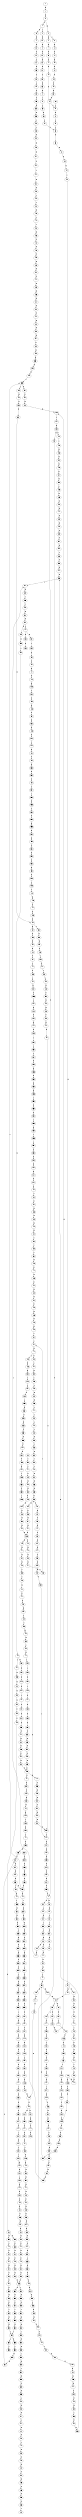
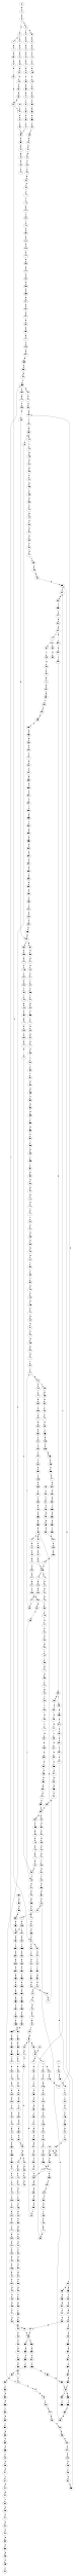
  strict digraph {
    fontname="Patrick Hand"
    node [fontname="Patrick Hand"]
    edge [fontname="Patrick Hand"]
    S0
    S1
    S2
    S3
    S4
    S5
    S6
    S7
    S8
    S9
    S10
    S11
    S12
    S13
    S14
    S15
    S16
    S17
    S18
    S19
    S20
    S21
    S22
    S23
    S24
    S25
    S26
    S27
    S28
    S29
    S30
    S31
    S38
    S33
    S34
    S35
    S36
    S37
    S32
    S39
    S40
    S41
    S42
    S43
    S44
    S45
    S46
    S47
    S48
    S49
    S50
    S51
    S52
    S53
    S54
    S55
    S56
    S57
    S58
    S59
    S60
    S61
    S62
    S63
    S64
    S65
    S66
    S67
    S68
    S69
    S70
    S71
    S72
    S73
    S74
    S75
    S76
    S77
    S78
    S79
    S80
-   S81
    S82
    S83
    S84
    S85
    S86
    S87
    S88
    S89
    S90
    S91
    S92
    S93
    S94
    S95
    S96
    S97
    S98
    S99
    S100
    S101
    S102
    S103
    S104
    S105
    S106
    S107
    S108
    S109
    S110
    S111
    S112
    S113
    S114
    S115
    S116
    S117
    S118
    S119
    S120
    S121
    S122
    S123
    S124
    S125
    S126
    S127
    S128
    S129
    S130
    S131
    S132
    S133
    S134
    S135
    S136
    S137
    S138
    n140 [label=S839]
    S140
    S141
    S142
    S143
    S144
    S145
    S146
    S147
    S148
    S149
    S150
    S151
    S152
    S153
    S154
    S155
    S156
    S157
    S158
    S159
    S160
    S161
    S162
    S163
    S164
    S165
    S166
    S167
    S168
    S169
    S170
    S171
    S172
    S173
    S174
    S175
    S176
    S177
    S178
    S179
    S180
    S181
    S182
    S183
    S184
    S185
    S186
    S187
    S188
    S189
    S190
    S191
    S193
    S194
    S195
    S196
    S197
    S198
    S199
    S200
    S201
    S202
    S203
    S192
    S204
    S205
    S206
    S207
    S208
    S209
    S210
    S211
    S212
    S214
    S215
    S216
    S217
    S218
    S219
    S220
    S221
    S222
    S223
    S224
    S213
    S225
    S226
    S227
    S228
    S229
    S230
    S231
    S232
    S233
    S234
    S235
    S236
    S237
    S238
    S239
    S240
    S241
    S242
    S243
    S244
    S245
    S246
    S247
    S248
    S249
    S250
    S251
    S252
    S253
    S254
    S255
    S256
    S257
    S258
    S259
    S260
    S261
    S262
    S263
    S264
    S265
    S266
    S267
    S268
    S269
    S270
    S271
    S272
    S273
    S274
    S275
    S276
    S277
    S278
    S279
    S280
    S281
    S282
    S283
    S284
    S285
    S286
    S287
    S288
    S289
    S290
    S291
    S292
    S293
    S294
    S295
    S296
    S297
    S298
    S299
    S300
    S301
    S302
    S303
    S304
    S305
    S306
    S307
    S308
    S309
    S310
    S311
    S312
    S313
    S314
    S315
    S316
    S317
    S318
    S319
    S320
    S321
    S322
    S323
    S324
    S325
    S326
    S327
    S328
    S329
    S330
    S331
    S332
    S333
    S334
    S335
    S336
    S337
    S338
    S339
    S340
    S341
    S342
    S343
    S344
    S345
    S346
    S347
    S348
    S349
    S350
    S351
    S352
    S353
    S354
    S355
    S356
    S357
    S358
    S359
    S360
    S361
    S362
    S363
    S364
    S365
    S366
    S367
    S368
    S369
    S370
    S371
    S372
    S373
    S374
    S375
    S376
    S377
    S378
    S379
    S380
    S381
    S382
    S383
    S384
    S385
    S386
    S387
    S388
    S389
    S390
    S391
    S392
    S393
    S394
    S395
    S396
    S398
    S399
    S400
    S401
    S402
    S403
    S404
    S397
    S405
    S406
    S407
    S408
    S409
    S410
    S411
    S412
    S413
    S414
    S415
    S416
    S417
    S418
    S419
    S420
    S421
    S422
    S423
    S424
    S425
    S426
    S427
    S428
    S429
    S430
    S431
    S432
    S433
    S434
    S435
    S436
    S437
    S438
    S439
    S440
    S441
    S442
    S443
    S444
    S445
    S446
    S447
    S448
    S449
    S450
    S451
    S452
    S453
    S454
    S455
    S456
    S457
    S458
    S459
    S460
    S461
    S462
    S463
    S464
    S465
    S466
    S467
    S468
    S469
    S470
    S471
    S472
    S473
    S474
    S475
    S476
    S477
    S478
    S479
    S480
    S481
    S482
    S483
    S484
    S485
    S486
    S487
    S488
    S489
    S490
    S491
    S492
    S493
    S494
    S495
    S496
    S497
    S498
    S499
    S500
    S501
    S502
    S503
    S504
    S505
    S506
    S507
    S508
    S509
    S510
    S511
    S512
    S513
    S514
    S515
    S516
    S517
    S518
    S519
    S520
    S521
    S522
    S523
    S524
    S525
    S526
    S527
    S528
    S529
    S530
    S531
    S532
    S533
    S534
    S535
    S536
    S537
    S538
    S539
    S540
    S541
    S542
    S543
    S544
    S545
    S546
    S547
    S548
    S549
    S550
    S551
    S552
    S553
    S554
    S555
    S556
    S557
    S558
    S559
    S560
    S561
    S562
    S563
    S564
    S566
    S567
    S568
    S569
    S570
    S571
    S573
    S574
    S575
    S576
    S577
    S572
    S578
    S579
    S580
    S581
    S582
    S583
    S584
    S585
    S586
    S587
    S588
    S589
    S590
    S591
    S592
    S593
    S594
    S595
    S596
    S597
    S598
    S599
    S600
    S601
    S602
    S603
    S604
    S605
    S606
    S607
    S608
    S609
    S610
    S611
    S612
    S613
    S614
    S615
    S616
    S617
    S618
    S619
    n620 [label=S920]
    S621
    S622
    S623
    S624
    S625
    S626
    S627
    S628
    S629
    S630
    S631
    S632
    S633
    S634
    S635
    S636
    S637
    S638
    S639
    S640
    S641
    S642
    S643
    S644
    S645
    S646
    S647
    S648
    S649
    S650
    S651
    S652
    S653
    S654
    S655
    S656
    S657
    S658
    S659
    S660
    S661
    S662
    S663
    S664
    S665
    S666
    S667
    S668
    S669
    S670
    S671
    S672
    S673
    S674
    S675
    S676
    S677
    S678
    S679
    S680
    S681
    S682
    S683
    S684
    S685
    S686
    S687
    S688
    S689
    S690
    S691
    S692
    S693
    S0 -> S1 [label=C]
    S1 -> S2 [label=G]
    S2 -> S3 [label=T]
    S2 -> S4 [label=C]
    S3 -> S5 [label=G]
    S3 -> S6 [label=A]
    S4 -> S7 [label=C]
    S4 -> S8 [label=A]
    S5 -> S9 [label=G]
    S6 -> S10 [label=G]
    S7 -> S11 [label=G]
    S8 -> S12 [label=G]
    S9 -> S13 [label=G]
    S10 -> S14 [label=C]
    S11 -> S15 [label=G]
    S12 -> S16 [label=C]
    S13 -> S17 [label=T]
    S14 -> S18 [label=C]
    S15 -> S19 [label=T]
    S16 -> S20 [label=C]
    S17 -> S21 [label=A]
    S18 -> S22 [label=G]
    S19 -> S23 [label=G]
    S20 -> S24 [label=G]
    S21 -> S25 [label=C]
    S22 -> S26 [label=C]
    S23 -> S27 [label=G]
    S24 -> S28 [label=G]
    S25 -> S29 [label=T]
    S26 -> S30 [label=T]
    S27 -> S31 [label=T]
    S27 -> S38 [label=A]
    S28 -> S33 [label=T]
    S29 -> S34 [label=A]
    S30 -> S35 [label=G]
    S31 -> S36 [label=G]
    S31 -> S37 [label=T]
    S38 -> S44 [label=G]
    S33 -> S39 [label=G]
    S34 -> S40 [label=T]
    S35 -> S41 [label=G]
    S36 -> S42 [label=G]
    S37 -> S43 [label=A]
    S32 -> S38 [label=A]
    S39 -> S27 [label=G]
    S40 -> S45 [label=T]
    S41 -> S46 [label=A]
    S42 -> S47 [label=A]
    S43 -> S48 [label=G]
    S44 -> S49 [label=A]
    S45 -> S50 [label=G]
    S46 -> S51 [label=A]
    S47 -> S52 [label=A]
    S48 -> S53 [label=A]
    S49 -> S54 [label=A]
    S50 -> S55 [label=G]
    S51 -> S56 [label=G]
    S52 -> S57 [label=C]
    S53 -> S58 [label=A]
    S54 -> S59 [label=C]
    S55 -> S60 [label=A]
    S56 -> S61 [label=A]
    S57 -> S62 [label=C]
    S58 -> S63 [label=G]
    S59 -> S64 [label=G]
    S60 -> S65 [label=A]
    S61 -> S54 [label=A]
    S62 -> S66 [label=T]
    S63 -> S67 [label=G]
    S64 -> S68 [label=G]
    S65 -> S69 [label=C]
-   S63 -> S70 [label=C]
+   S66 -> S70 [label=C]
    S67 -> S71 [label=G]
    S68 -> S72 [label=C]
    S69 -> S73 [label=G]
    S70 -> S74 [label=G]
    S71 -> S75 [label=G]
    S72 -> S76 [label=A]
    S73 -> S77 [label=G]
    S74 -> S78 [label=G]
    S75 -> S79 [label=T]
    S75 -> S80 [label=G]
-   S76 -> S81 [label=C]
    S77 -> S82 [label=T]
    S78 -> S83 [label=C]
    S79 -> S84 [label=C]
    S80 -> S85 [label=T]
-   S81 -> S86 [label=C]
-   S81 -> S87 [label=T]
    S82 -> S88 [label=A]
    S83 -> S89 [label=A]
    S84 -> S90 [label=T]
    S85 -> S91 [label=C]
    S86 -> S92 [label=G]
    S87 -> S93 [label=G]
    S88 -> S94 [label=C]
    S89 -> S95 [label=C]
    S90 -> S96 [label=C]
    S91 -> S97 [label=C]
    S92 -> S98 [label=A]
    S92 -> S99 [label=G]
    S93 -> S100 [label=G]
    S94 -> S101 [label=G]
    S95 -> S102 [label=G]
    S95 -> S103 [label=C]
    S96 -> S104 [label=T]
    S97 -> S105 [label=G]
    S98 -> S106 [label=G]
    S98 -> S107 [label=A]
    S99 -> S108 [label=G]
    S100 -> S109 [label=G]
    S101 -> S110 [label=A]
    S102 -> S111 [label=C]
    S103 -> S92 [label=G]
    S104 -> S112 [label=C]
    S105 -> S113 [label=C]
    S105 -> S114 [label=T]
    S106 -> S115 [label=T]
    S107 -> S116 [label=T]
    S108 -> S117 [label=A]
    S109 -> S118 [label=A]
    S110 -> S119 [label=A]
    S111 -> S120 [label=G]
    S112 -> S121 [label=G]
    S113 -> S122 [label=C]
    S114 -> S123 [label=C]
    S115 -> S124 [label=C]
    S116 -> S125 [label=G]
    S117 -> S126 [label=A]
    S118 -> S127 [label=A]
    S119 -> S128 [label=G]
    S120 -> S129 [label=C]
    S121 -> S130 [label=T]
    S122 -> S131 [label=G]
    S123 -> S132 [label=G]
    S124 -> S133 [label=C]
    S125 -> S134 [label=T]
    S126 -> S135 [label=T]
    S127 -> S136 [label=C]
    S128 -> S137 [label=A]
    S129 -> S138 [label=G]
    S130 -> n140 [label=G]
    S131 -> S140 [label=G]
    S132 -> S141 [label=G]
    S133 -> S142 [label=A]
    S134 -> S143 [label=A]
    S135 -> S144 [label=T]
    S136 -> S145 [label=T]
    S137 -> S146 [label=A]
    S138 -> S147 [label=C]
    S138 -> S148 [label=G]
    n140 -> S149 [label=G]
    S140 -> S150 [label=A]
    S141 -> S151 [label=A]
    S142 -> S152 [label=G]
    S143 -> S153 [label=G]
    S144 -> S154 [label=G]
    S145 -> S155 [label=G]
    S146 -> S156 [label=G]
    S147 -> S157 [label=G]
    S148 -> S158 [label=C]
    S149 -> S159 [label=T]
    S150 -> S160 [label=A]
    S151 -> S161 [label=A]
    S152 -> S162 [label=T]
    S152 -> S163 [label=C]
    S153 -> S164 [label=T]
    S154 -> S165 [label=A]
    S155 -> S166 [label=G]
    S156 -> S167 [label=T]
    S157 -> S168 [label=T]
    S158 -> S169 [label=T]
    S159 -> S170 [label=A]
    S160 -> S171 [label=C]
    S161 -> S172 [label=C]
    S162 -> S173 [label=A]
    S163 -> S174 [label=T]
    S164 -> S175 [label=T]
    S165 -> S176 [label=A]
    S166 -> S177 [label=A]
    S167 -> S178 [label=G]
    S168 -> S179 [label=C]
    S169 -> S180 [label=G]
    S170 -> S181 [label=C]
    S171 -> S182 [label=T]
    S172 -> S183 [label=A]
    S172 -> S184 [label=T]
    S173 -> S185 [label=G]
    S174 -> S186 [label=T]
    S175 -> S187 [label=T]
    S176 -> S188 [label=C]
    S177 -> S189 [label=C]
    S178 -> S190 [label=T]
    S179 -> S191 [label=G]
    S181 -> S193 [label=C]
    S182 -> S194 [label=G]
    S183 -> S195 [label=G]
    S184 -> S196 [label=A]
    S185 -> S197 [label=G]
    S186 -> S198 [label=C]
    S187 -> S199 [label=C]
    S188 -> S200 [label=C]
    S189 -> S201 [label=C]
    S190 -> S202 [label=C]
    S191 -> S203 [label=A]
    S193 -> S205 [label=G]
    S194 -> S206 [label=C]
    S195 -> S207 [label=G]
    S196 -> S208 [label=C]
    S197 -> S209 [label=G]
    S198 -> S210 [label=A]
    S199 -> S211 [label=A]
    S200 -> S212 [label=C]
    S202 -> S214 [label=C]
    S203 -> S215 [label=C]
    S192 -> S204 [label=A]
    S204 -> S216 [label=A]
    S205 -> S217 [label=G]
    S206 -> S218 [label=A]
    S207 -> S219 [label=A]
    S208 -> S220 [label=A]
    S209 -> S221 [label=T]
    S210 -> S222 [label=C]
    S211 -> S223 [label=C]
    S212 -> S224 [label=G]
    S214 -> S226 [label=T]
    S215 -> S227 [label=G]
    S216 -> S228 [label=T]
    S217 -> S229 [label=T]
    S218 -> S230 [label=A]
    S219 -> S231 [label=A]
    S220 -> S232 [label=A]
    S221 -> S233 [label=C]
    S222 -> S234 [label=G]
    S223 -> S235 [label=T]
    S224 -> S236 [label=T]
    S213 -> S201 [label=C]
    S213 -> S225 [label=G]
    S225 -> S237 [label=T]
    S226 -> S238 [label=G]
    S227 -> S239 [label=C]
    S228 -> S240 [label=G]
    S229 -> S241 [label=G]
    S230 -> S242 [label=C]
    S231 -> S243 [label=T]
    S232 -> S244 [label=C]
    S233 -> S245 [label=A]
    S234 -> S246 [label=C]
    S235 -> S247 [label=C]
    S236 -> S248 [label=C]
    S237 -> S249 [label=C]
    S238 -> S250 [label=G]
    S239 -> S251 [label=G]
    S240 -> S252 [label=G]
    S241 -> S253 [label=G]
    S242 -> S254 [label=C]
    S243 -> S255 [label=A]
    S244 -> S256 [label=G]
    S245 -> S257 [label=C]
    S246 -> S258 [label=C]
    S247 -> S259 [label=C]
    S248 -> S260 [label=T]
    S249 -> S260 [label=T]
    S250 -> S261 [label=C]
    S251 -> S262 [label=C]
    S252 -> S263 [label=G]
    S253 -> S31 [label=T]
    S254 -> S264 [label=A]
    S255 -> S265 [label=G]
    S256 -> S266 [label=A]
    S257 -> S267 [label=T]
    S258 -> S268 [label=C]
    S259 -> S269 [label=T]
    S260 -> S270 [label=C]
    S261 -> S271 [label=C]
    S262 -> S272 [label=C]
    S263 -> S273 [label=G]
    S264 -> S274 [label=G]
    S265 -> S275 [label=T]
    S266 -> S276 [label=A]
    S267 -> S277 [label=C]
    S268 -> S278 [label=T]
    S269 -> S279 [label=T]
    S270 -> S280 [label=G]
    S271 -> S281 [label=T]
    S272 -> S282 [label=T]
    S273 -> S283 [label=T]
    S274 -> S284 [label=A]
    S275 -> S285 [label=C]
    S276 -> S286 [label=A]
    S277 -> S287 [label=G]
    S278 -> S288 [label=T]
    S279 -> S289 [label=T]
    S280 -> S290 [label=G]
    S281 -> S291 [label=G]
    S282 -> S292 [label=C]
    S283 -> S293 [label=C]
    S284 -> S294 [label=A]
    S285 -> S295 [label=T]
    S286 -> S296 [label=A]
    S287 -> S297 [label=C]
    S288 -> S298 [label=C]
    S289 -> S299 [label=C]
    S290 -> S300 [label=C]
    S291 -> S301 [label=G]
    S292 -> S302 [label=G]
    S293 -> S303 [label=C]
    S294 -> S304 [label=C]
    S295 -> S305 [label=C]
    S296 -> S306 [label=C]
    S297 -> S307 [label=T]
    S298 -> S308 [label=A]
    S299 -> S309 [label=A]
    S300 -> S310 [label=A]
    S301 -> S311 [label=G]
    S302 -> S312 [label=G]
    S303 -> S105 [label=G]
    S304 -> S313 [label=A]
    S305 -> S314 [label=T]
    S306 -> S315 [label=A]
    S307 -> S316 [label=T]
    S308 -> S317 [label=T]
    S309 -> S318 [label=T]
    S310 -> S95 [label=C]
    S311 -> S319 [label=T]
    S312 -> S320 [label=G]
    S313 -> S321 [label=G]
    S314 -> S322 [label=C]
    S315 -> S323 [label=G]
    S316 -> S324 [label=C]
    S317 -> S325 [label=C]
    S318 -> S326 [label=C]
    S319 -> S327 [label=C]
    S320 -> S328 [label=C]
    S321 -> S329 [label=C]
    S322 -> S330 [label=T]
    S323 -> S331 [label=A]
    S324 -> S332 [label=A]
    S325 -> S333 [label=C]
    S326 -> S334 [label=C]
    S327 -> S335 [label=C]
    S328 -> S336 [label=T]
    S329 -> S337 [label=C]
    S330 -> S338 [label=G]
    S331 -> S339 [label=A]
    S332 -> S340 [label=T]
    S333 -> S341 [label=A]
    S334 -> S341 [label=A]
    S335 -> S342 [label=C]
    S336 -> S343 [label=C]
    S337 -> S344 [label=G]
    S338 -> S345 [label=A]
    S339 -> S346 [label=G]
    S340 -> S347 [label=C]
    S341 -> S348 [label=G]
    S342 -> S349 [label=G]
    S343 -> S350 [label=A]
    S344 -> S351 [label=T]
    S345 -> S352 [label=G]
    S346 -> S353 [label=G]
    S347 -> S333 [label=C]
    S348 -> S354 [label=A]
    S349 -> S355 [label=A]
    S350 -> S356 [label=C]
    S351 -> S357 [label=C]
    S352 -> S358 [label=T]
    S353 -> S359 [label=G]
    S354 -> S360 [label=A]
    S355 -> S361 [label=G]
    S355 -> S362 [label=A]
    S356 -> S363 [label=G]
    S357 -> S364 [label=C]
    S358 -> S365 [label=A]
    S359 -> S75 [label=G]
    S360 -> S366 [label=C]
    S361 -> S367 [label=T]
    S362 -> S368 [label=G]
    S363 -> S369 [label=T]
    S364 -> S370 [label=T]
    S366 -> S371 [label=C]
    S367 -> S372 [label=C]
    S368 -> S373 [label=T]
    S369 -> S374 [label=C]
    S370 -> S375 [label=C]
    S371 -> S376 [label=A]
    S371 -> S377 [label=G]
    S372 -> S133 [label=C]
    S373 -> S378 [label=C]
    S374 -> S379 [label=C]
    S375 -> S380 [label=T]
    S376 -> S381 [label=G]
    S376 -> S382 [label=C]
    S377 -> S383 [label=G]
    S378 -> S384 [label=G]
    S379 -> S385 [label=A]
    S380 -> S386 [label=T]
    S380 -> S387 [label=G]
    S381 -> S388 [label=A]
    S382 -> S389 [label=C]
    S383 -> S390 [label=A]
    S384 -> S391 [label=C]
    S384 -> S392 [label=A]
    S385 -> S393 [label=G]
    S386 -> S394 [label=C]
    S387 -> S395 [label=T]
    S388 -> S396 [label=C]
    S390 -> S398 [label=C]
    S391 -> S399 [label=G]
    S392 -> S400 [label=G]
    S393 -> S401 [label=C]
    S394 -> S402 [label=T]
    S395 -> S403 [label=C]
    S396 -> S404 [label=T]
    S398 -> S397 [label=A]
    S398 -> S406 [label=G]
    S399 -> S407 [label=G]
    S400 -> S408 [label=C]
    S401 -> S174 [label=T]
    S402 -> S409 [label=C]
    S403 -> S410 [label=G]
    S404 -> S411 [label=C]
    S397 -> S405 [label=C]
    S405 -> S412 [label=C]
    S406 -> S413 [label=C]
    S407 -> S414 [label=C]
    S408 -> S415 [label=T]
    S409 -> S416 [label=G]
    S410 -> S417 [label=T]
    S411 -> S418 [label=C]
    S412 -> S419 [label=C]
    S413 -> S420 [label=C]
    S414 -> S421 [label=T]
    S415 -> S422 [label=A]
    S416 -> S423 [label=G]
    S417 -> S424 [label=G]
    S418 -> S425 [label=C]
    S419 -> S426 [label=C]
    S420 -> S427 [label=C]
    S421 -> S428 [label=A]
    S422 -> S429 [label=T]
    S423 -> S430 [label=A]
    S424 -> S431 [label=G]
    S425 -> S432 [label=A]
    S426 -> S433 [label=T]
    S427 -> S434 [label=A]
    S428 -> S435 [label=T]
    S429 -> S436 [label=A]
    S430 -> S437 [label=G]
    S431 -> S438 [label=T]
    S432 -> S439 [label=T]
    S433 -> S440 [label=T]
    S434 -> S441 [label=T]
    S435 -> S442 [label=A]
    S436 -> S443 [label=A]
    S437 -> S444 [label=A]
    S438 -> S170 [label=A]
    S439 -> S445 [label=C]
    S440 -> S446 [label=C]
    S441 -> S447 [label=C]
    S442 -> S448 [label=G]
    S443 -> S449 [label=G]
    S444 -> S450 [label=G]
    S445 -> S451 [label=T]
    S446 -> S452 [label=C]
    S446 -> S453 [label=G]
    S447 -> S454 [label=G]
    S448 -> S455 [label=T]
    S449 -> S456 [label=T]
    S450 -> S457 [label=G]
    S451 -> S458 [label=G]
    S452 -> S459 [label=T]
    S453 -> S460 [label=A]
    S454 -> S461 [label=T]
    S455 -> S462 [label=A]
    S456 -> S463 [label=C]
    S457 -> S464 [label=T]
    S458 -> S465 [label=C]
    S459 -> S466 [label=G]
    S460 -> S467 [label=T]
    S461 -> S468 [label=C]
    S462 -> S469 [label=G]
    S463 -> S470 [label=G]
    S464 -> S471 [label=C]
    S465 -> S472 [label=C]
    S466 -> S473 [label=T]
    S467 -> S474 [label=C]
    S468 -> S475 [label=C]
    S469 -> S476 [label=C]
    S470 -> S477 [label=T]
    S471 -> S478 [label=C]
    S472 -> S479 [label=A]
    S473 -> S480 [label=C]
    S474 -> S481 [label=G]
    S475 -> S482 [label=T]
    S476 -> S483 [label=C]
    S477 -> S484 [label=G]
    S478 -> S485 [label=C]
    S479 -> S486 [label=G]
    S480 -> S487 [label=C]
    S481 -> S488 [label=T]
    S482 -> S489 [label=C]
    S483 -> S490 [label=G]
    S484 -> S491 [label=G]
    S485 -> S492 [label=A]
    S485 -> S493 [label=G]
    S486 -> S494 [label=T]
    S487 -> S495 [label=T]
    S488 -> S496 [label=T]
    S489 -> S380 [label=T]
    S490 -> S497 [label=A]
    S491 -> S438 [label=T]
    S492 -> S498 [label=G]
    S493 -> S355 [label=A]
    S493 -> S499 [label=G]
    S494 -> S500 [label=C]
    S495 -> S501 [label=A]
    S495 -> S502 [label=T]
    S496 -> S503 [label=T]
    S497 -> S504 [label=A]
    S498 -> S505 [label=A]
    S499 -> S506 [label=A]
    S500 -> S507 [label=G]
    S501 -> S508 [label=C]
    S502 -> S509 [label=G]
    S503 -> S510 [label=G]
    S504 -> S511 [label=A]
    S505 -> S512 [label=G]
    S506 -> S513 [label=G]
    S507 -> S514 [label=T]
    S508 -> S515 [label=T]
    S509 -> S516 [label=T]
    S510 -> S517 [label=T]
    S511 -> S518 [label=C]
    S512 -> S519 [label=C]
    S513 -> S520 [label=G]
    S514 -> S521 [label=A]
    S515 -> S522 [label=A]
    S516 -> S523 [label=A]
    S517 -> S524 [label=A]
    S518 -> S525 [label=C]
    S519 -> S526 [label=C]
    S520 -> S527 [label=C]
    S521 -> S528 [label=A]
    S522 -> S529 [label=C]
    S523 -> S530 [label=G]
    S524 -> S531 [label=G]
    S525 -> S532 [label=C]
    S526 -> S533 [label=A]
    S527 -> S534 [label=G]
    S528 -> S535 [label=G]
    S529 -> S536 [label=C]
    S530 -> S537 [label=G]
    S531 -> S538 [label=G]
    S532 -> S539 [label=C]
    S533 -> S540 [label=C]
    S534 -> S541 [label=T]
    S535 -> S542 [label=A]
    S536 -> S543 [label=A]
    S537 -> S544 [label=A]
    S538 -> S544 [label=A]
    S539 -> S545 [label=G]
    S540 -> S546 [label=G]
    S541 -> S547 [label=G]
    S542 -> S548 [label=C]
    S543 -> S549 [label=G]
    S544 -> S550 [label=G]
    S544 -> S551 [label=A]
    S545 -> S552 [label=A]
    S546 -> S553 [label=G]
    S547 -> S554 [label=G]
    S548 -> S555 [label=G]
    S549 -> S556 [label=G]
    S550 -> S557 [label=A]
    S551 -> S558 [label=A]
    S552 -> S559 [label=C]
    S553 -> S560 [label=T]
    S554 -> S561 [label=T]
    S555 -> S562 [label=G]
    S556 -> S563 [label=A]
    S557 -> S564 [label=G]
    S559 -> S566 [label=T]
    S560 -> S567 [label=T]
    S561 -> S568 [label=A]
    S562 -> S569 [label=C]
    S563 -> S570 [label=G]
    S564 -> S571 [label=G]
    S566 -> S573 [label=A]
    S567 -> S574 [label=A]
    S568 -> S575 [label=T]
    S569 -> S576 [label=T]
    S570 -> S577 [label=A]
    S571 -> S464 [label=T]
    S573 -> S579 [label=G]
    S574 -> S580 [label=C]
    S575 -> S581 [label=G]
    S576 -> S582 [label=C]
    S577 -> S583 [label=G]
    S572 -> S578 [label=T]
    S578 -> S584 [label=C]
    S579 -> S585 [label=A]
    S580 -> S586 [label=T]
    S581 -> S587 [label=A]
    S582 -> S588 [label=T]
    S583 -> S589 [label=T]
    S584 -> S590 [label=C]
    S585 -> S591 [label=A]
    S586 -> S592 [label=G]
    S587 -> S593 [label=G]
    S588 -> S594 [label=C]
    S589 -> S595 [label=C]
    S590 -> S596 [label=C]
    S591 -> S597 [label=T]
    S592 -> S598 [label=C]
    S593 -> S599 [label=C]
    S594 -> S600 [label=G]
    S595 -> S601 [label=A]
    S596 -> S493 [label=G]
    S597 -> S602 [label=C]
    S598 -> S603 [label=A]
    S599 -> S604 [label=G]
    S600 -> S605 [label=A]
    S601 -> S606 [label=G]
    S602 -> S607 [label=G]
    S603 -> S608 [label=G]
    S604 -> S609 [label=G]
    S605 -> S610 [label=A]
    S606 -> S611 [label=G]
    S607 -> S612 [label=G]
    S608 -> S613 [label=A]
    S609 -> S614 [label=T]
    S610 -> S615 [label=G]
    S611 -> S616 [label=A]
    S612 -> S617 [label=G]
    S613 -> S618 [label=C]
    S614 -> S619 [label=C]
    S615 -> n620 [label=T]
    S616 -> S621 [label=C]
    S617 -> S622 [label=T]
    S618 -> S623 [label=G]
    S619 -> S624 [label=G]
    n620 -> S625 [label=C]
    S621 -> S626 [label=C]
    S622 -> S627 [label=A]
    S623 -> S628 [label=G]
    S624 -> S629 [label=C]
    S625 -> S384 [label=G]
    S626 -> S630 [label=A]
    S627 -> S631 [label=T]
    S628 -> S632 [label=A]
    S629 -> S633 [label=A]
    S630 -> S634 [label=G]
    S631 -> S635 [label=C]
    S632 -> S636 [label=C]
    S633 -> S637 [label=C]
    S634 -> S638 [label=T]
    S635 -> S639 [label=C]
    S636 -> S640 [label=A]
    S637 -> S641 [label=G]
    S638 -> S642 [label=C]
    S639 -> S643 [label=C]
    S640 -> S644 [label=C]
    S641 -> S645 [label=C]
    S642 -> S646 [label=T]
    S643 -> S647 [label=G]
    S644 -> S648 [label=A]
    S645 -> S649 [label=G]
    S646 -> S650 [label=C]
    S647 -> S651 [label=A]
    S648 -> S652 [label=C]
    S649 -> S129 [label=C]
    S650 -> S653 [label=T]
    S651 -> S654 [label=A]
    S652 -> S655 [label=C]
    S653 -> S656 [label=G]
    S654 -> S657 [label=A]
    S655 -> S658 [label=T]
    S656 -> S659 [label=T]
    S657 -> S660 [label=G]
    S658 -> S661 [label=C]
    S659 -> S662 [label=A]
    S660 -> S663 [label=T]
    S661 -> S664 [label=T]
    S663 -> S665 [label=G]
    S664 -> S666 [label=A]
    S665 -> S667 [label=T]
    S666 -> S668 [label=G]
    S667 -> S669 [label=C]
    S668 -> S670 [label=A]
    S669 -> S671 [label=G]
    S670 -> S672 [label=A]
    S671 -> S673 [label=T]
    S672 -> S674 [label=C]
    S673 -> S675 [label=C]
    S674 -> S676 [label=G]
    S675 -> S677 [label=G]
    S676 -> S678 [label=A]
    S677 -> S679 [label=G]
    S678 -> S680 [label=G]
    S679 -> S681 [label=A]
    S680 -> S682 [label=G]
    S681 -> S161 [label=A]
    S682 -> S683 [label=T]
    S683 -> S684 [label=G]
    S684 -> S685 [label=T]
    S685 -> S686 [label=C]
    S686 -> S687 [label=C]
    S687 -> S688 [label=C]
    S688 -> S689 [label=T]
    S689 -> S690 [label=G]
    S690 -> S691 [label=T]
    S691 -> S692 [label=C]
    S692 -> S693 [label=C]
    S693 -> S495 [label=T]
  }
